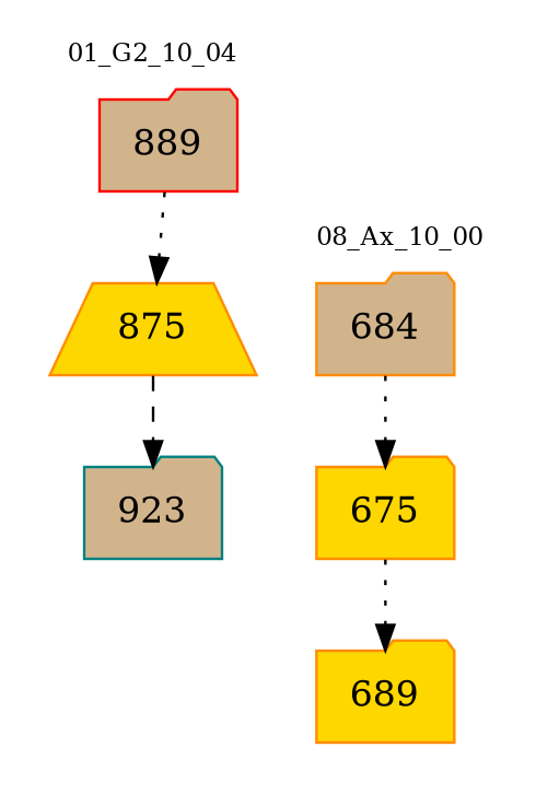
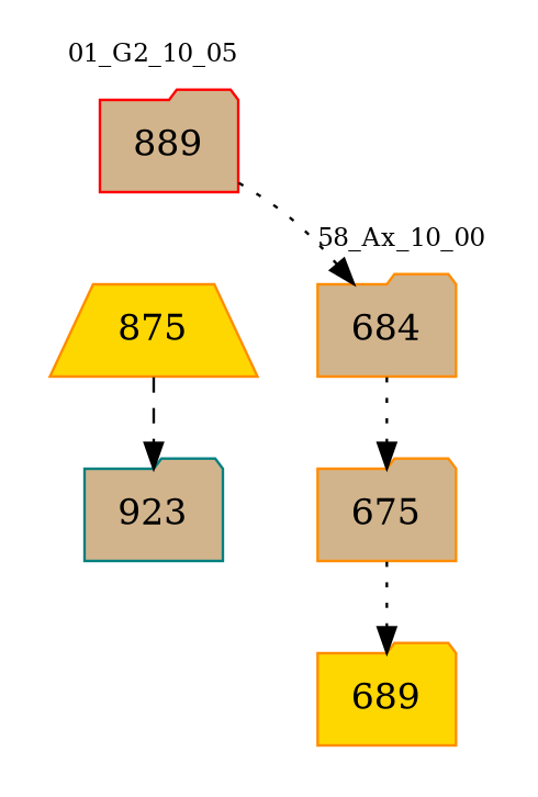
  digraph {
    node [color=darkorange fillcolor=tan shape=folder style=filled]
    edge [color=black style=dotted]
    n1 [label=684]
-   n2 [fillcolor=gold label=675]
+   n2 [label=675]
    n3 [fillcolor=gold label=689]
    n4 [color=red label=889]
    n5 [fillcolor=gold label=875 shape=trapezium]
    n6 [color=teal label=923]
    subgraph cluster_1 {
      color=white
      fontsize=10
-     label="08_Ax_10_00"
+     label="58_Ax_10_00"
      n1
      n2
      n3
    }
    subgraph cluster_2 {
      color=white
      fontsize=10
-     label="01_G2_10_04"
+     label="01_G2_10_05"
      n4
      n5
      n6
    }
    n1 -> n2
    n2 -> n3
-   n4 -> n5
+   n4 -> n1
    n5 -> n6 [style=dashed]
  }
